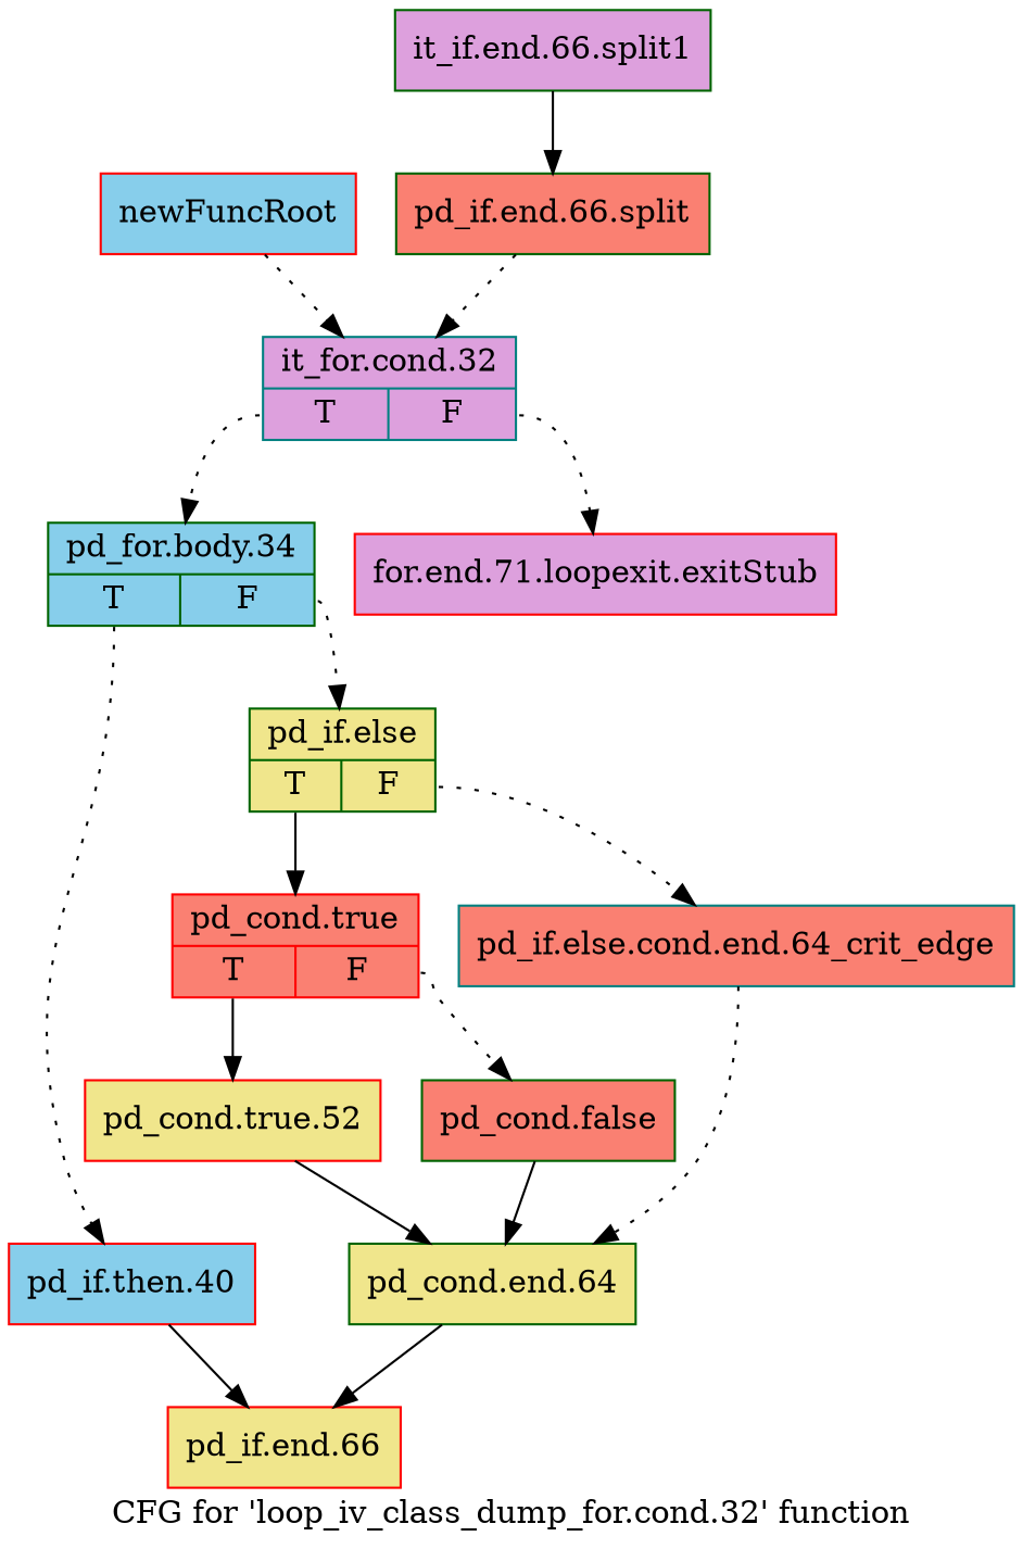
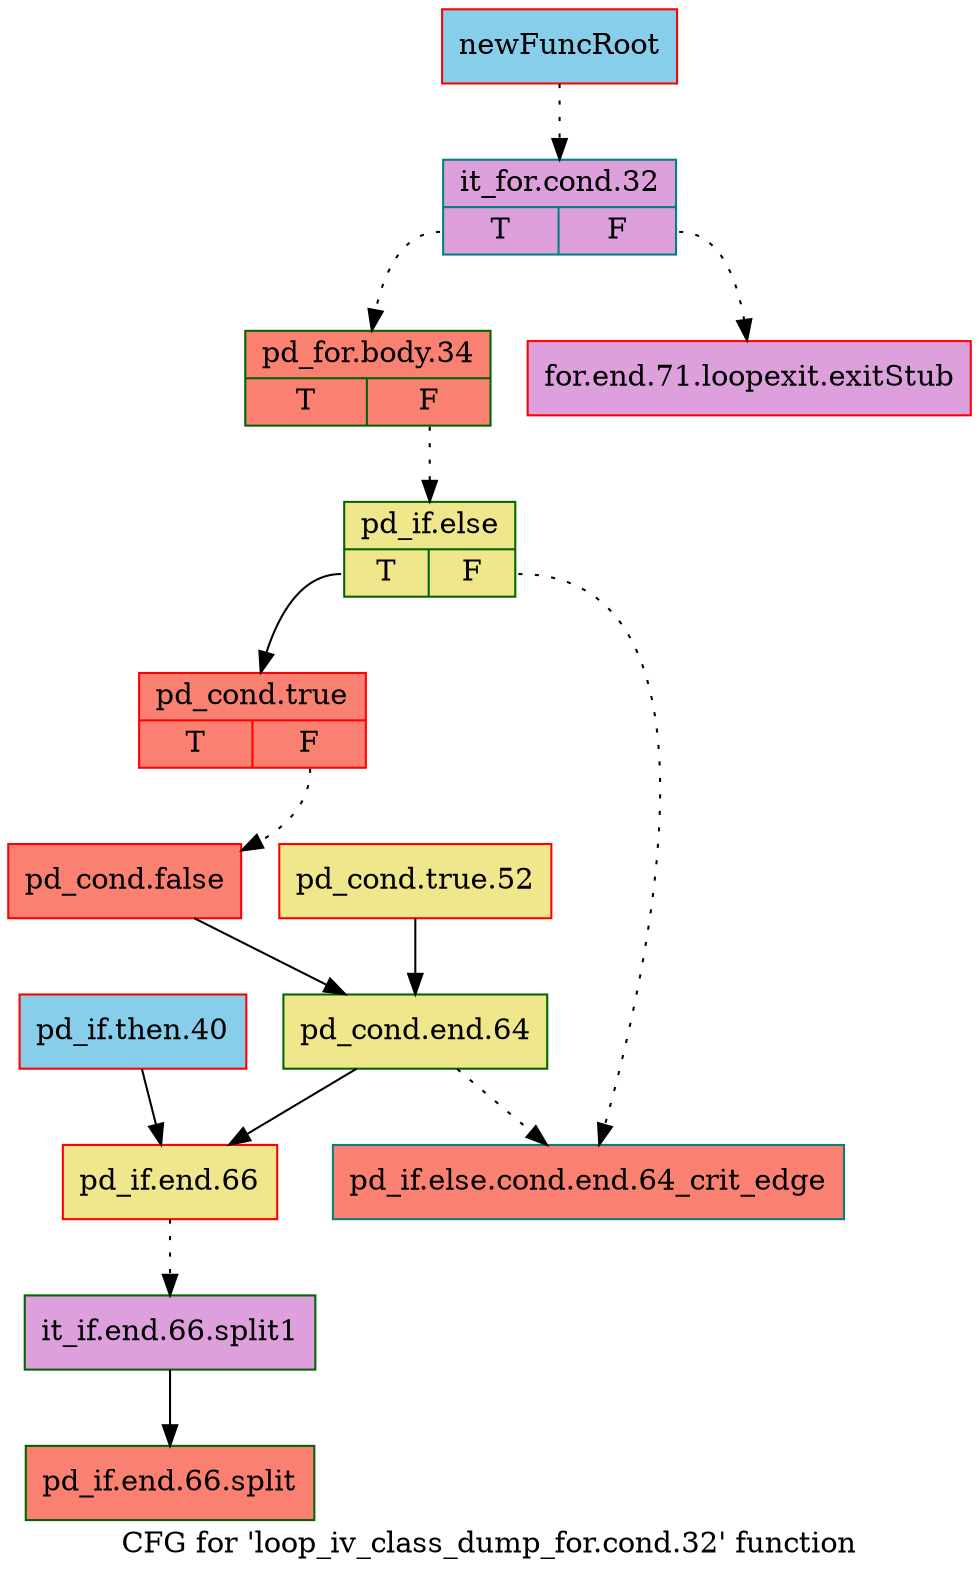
  digraph {
    label="CFG for 'loop_iv_class_dump_for.cond.32' function"
    node [color=red fillcolor=khaki shape=record style=filled]
    edge [style=dotted]
    n1 [fillcolor=skyblue label="{newFuncRoot}"]
    n2 [color=teal fillcolor=plum label="{it_for.cond.32|{<s0>T|<s1>F}}"]
    n3 [fillcolor=plum label="{for.end.71.loopexit.exitStub}"]
-   n4 [color=darkgreen fillcolor=skyblue label="{pd_for.body.34|{<s0>T|<s1>F}}"]
+   n4 [color=darkgreen fillcolor=salmon label="{pd_for.body.34|{<s0>T|<s1>F}}"]
    n5 [fillcolor=skyblue label="{pd_if.then.40}"]
    n6 [color=darkgreen label="{pd_if.else|{<s0>T|<s1>F}}"]
    n7 [label="{pd_if.end.66}"]
    n8 [fillcolor=salmon label="{pd_cond.true|{<s0>T|<s1>F}}"]
    n9 [color=teal fillcolor=salmon label="{pd_if.else.cond.end.64_crit_edge}"]
    n10 [color=darkgreen fillcolor=plum label="{it_if.end.66.split1}"]
    n11 [label="{pd_cond.true.52}"]
-   n12 [color=darkgreen fillcolor=salmon label="{pd_cond.false}"]
+   n12 [fillcolor=salmon label="{pd_cond.false}"]
    n13 [color=darkgreen label="{pd_cond.end.64}"]
    n14 [color=darkgreen fillcolor=salmon label="{pd_if.end.66.split}"]
    n1 -> n2
    n2 -> n3 [tailport=s1]
    n2 -> n4 [tailport=s0]
-   n4 -> n5 [tailport=s0]
    n4 -> n6 [tailport=s1]
    n5 -> n7 [style=solid]
    n6 -> n8 [style=solid tailport=s0]
    n6 -> n9 [tailport=s1]
-   n8 -> n11 [style=solid tailport=s0]
+   n7 -> n10
    n8 -> n12 [tailport=s1]
-   n9 -> n13
+   n13 -> n9
    n10 -> n14 [style=solid]
    n11 -> n13 [style=solid]
    n12 -> n13 [style=solid]
    n13 -> n7 [style=solid]
-   n14 -> n2
  }
